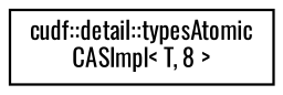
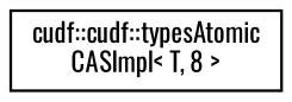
  digraph {
    rankdir=LR
    fontname=Oswald
-   n1 [color=black fillcolor=white fontname=Oswald fontsize=10 height=0.2 label="cudf::detail::typesAtomic\lCASImpl\< T, 8 \>" shape=box style=filled width=0.4]
+   n1 [color=black fillcolor=white fontname=Oswald fontsize=10 height=0.2 label="cudf::cudf::typesAtomic\lCASImpl\< T, 8 \>" shape=box style=filled width=0.4]
  }
